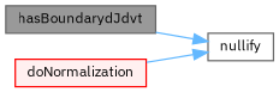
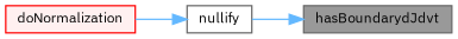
  digraph {
    fontname="IBM Plex Sans"
    rankdir=RL
    node [fontname="IBM Plex Sans" fontsize=10 shape=box style=filled]
    edge [color=steelblue1 dir=back fontname="IBM Plex Sans" fontsize=10 labelfontname=Helvetica labelfontsize=10 style=solid]
    n1 [color=gray40 fillcolor=grey60 fontcolor=black height=0.2 label=hasBoundarydJdvt width=0.4]
    n2 [color=grey40 fillcolor=white height=0.2 label=nullify width=0.4]
    n3 [color=red fillcolor="#FFF0F0" height=0.2 label=doNormalization width=0.4]
-   n2 -> n1
+   n1 -> n2
    n2 -> n3
  }
